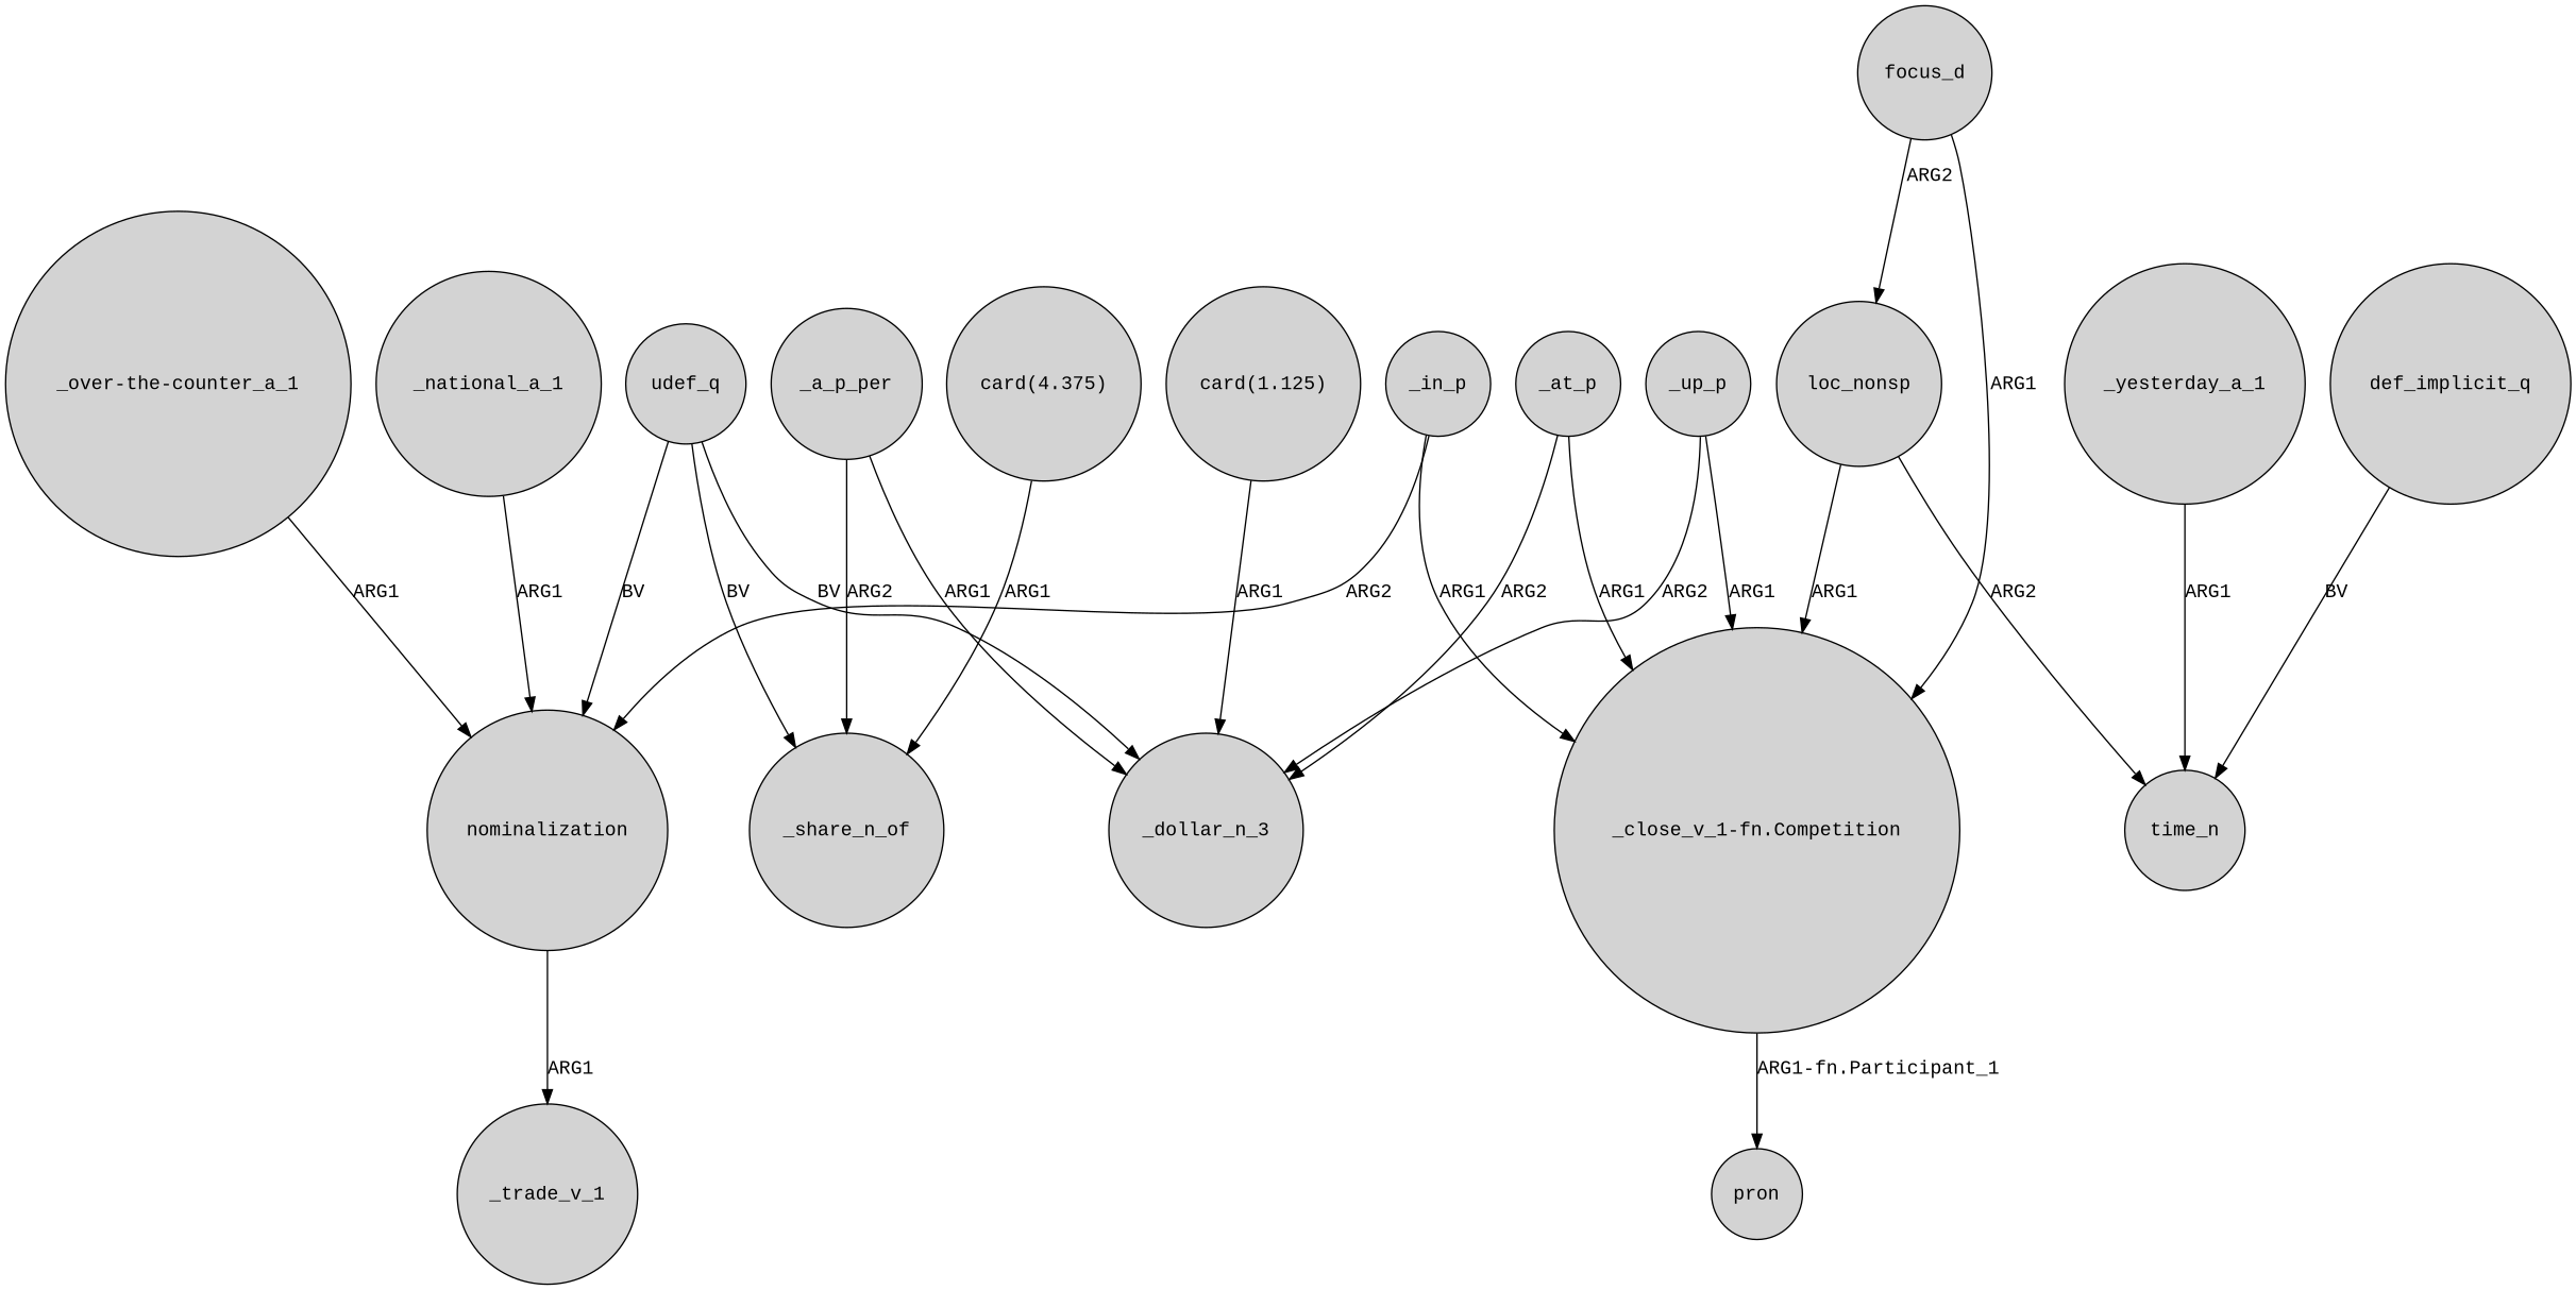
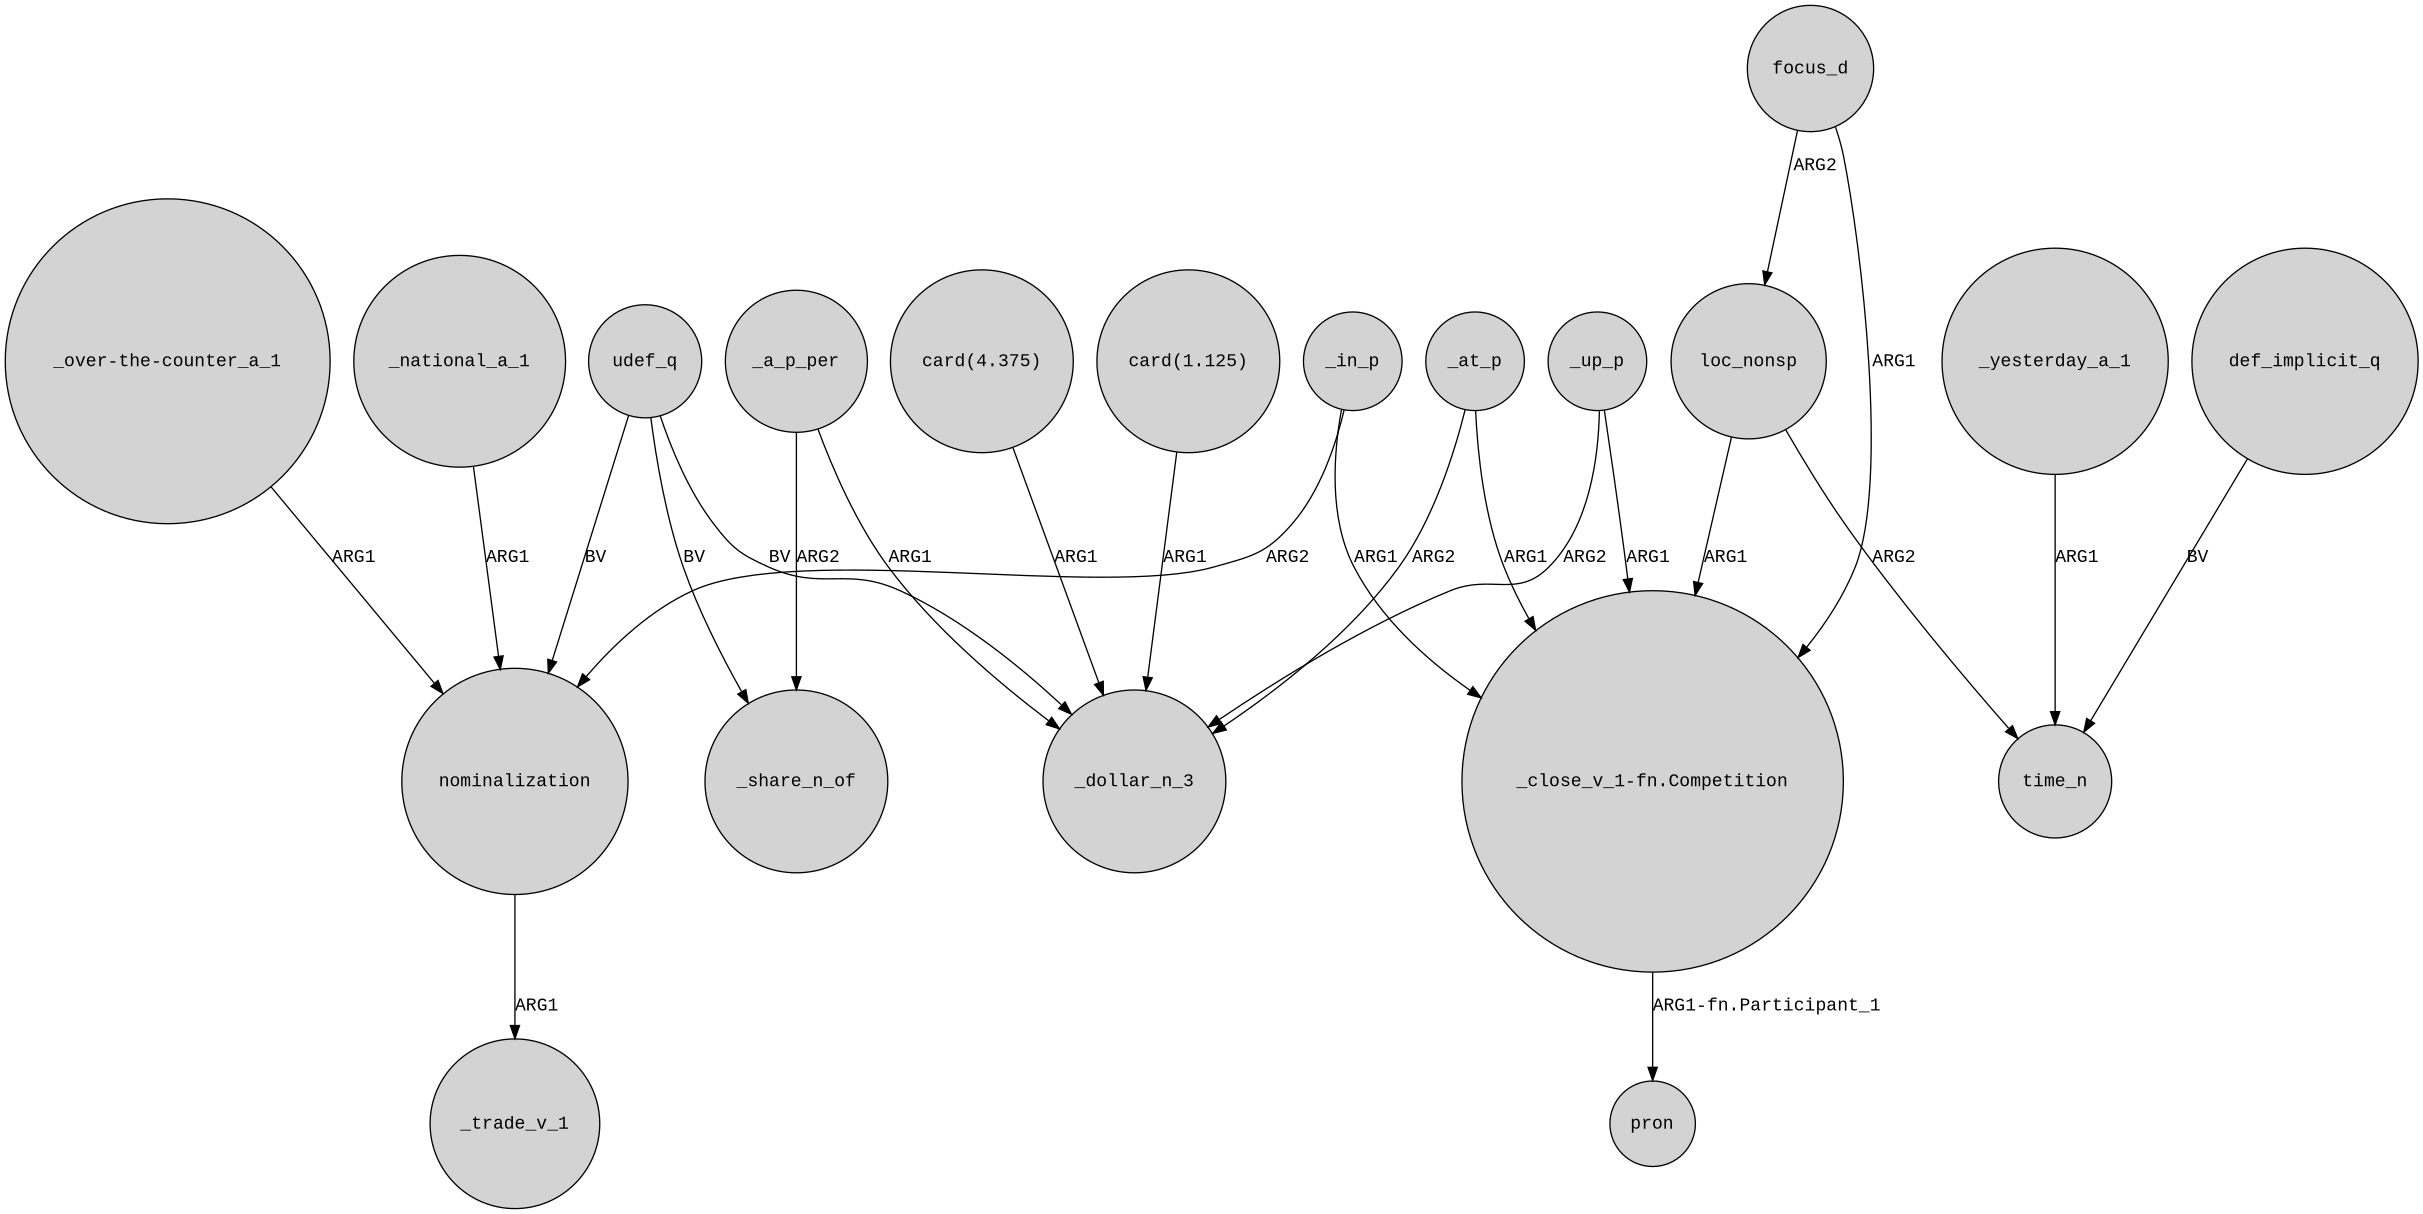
  digraph {
    fontname="Liberation Mono"
    node [fontname="Liberation Mono" shape=circle style=filled]
    edge [fontname="Liberation Mono"]
    loc_nonsp
    "_close_v_1-fn.Competition"
    time_n
    pron
    n5 [label=_dollar_n_3]
    "card(4.375)"
    _at_p
    "card(1.125)"
    "_over-the-counter_a_1"
    nominalization
    _trade_v_1
    _up_p
    udef_q
    _share_n_of
    _yesterday_a_1
    focus_d
    _a_p_per
    _in_p
    _national_a_1
    def_implicit_q
    loc_nonsp -> "_close_v_1-fn.Competition" [label=ARG1]
    loc_nonsp -> time_n [label=ARG2]
    "_close_v_1-fn.Competition" -> pron [label="ARG1-fn.Participant_1"]
-   "card(4.375)" -> _share_n_of [label=ARG1]
+   "card(4.375)" -> n5 [label=ARG1]
    _at_p -> "_close_v_1-fn.Competition" [label=ARG1]
    _at_p -> n5 [label=ARG2]
    "card(1.125)" -> n5 [label=ARG1]
    "_over-the-counter_a_1" -> nominalization [label=ARG1]
    nominalization -> _trade_v_1 [label=ARG1]
    _up_p -> "_close_v_1-fn.Competition" [label=ARG1]
    _up_p -> n5 [label=ARG2]
    udef_q -> n5 [label=BV]
    udef_q -> nominalization [label=BV]
    udef_q -> _share_n_of [label=BV]
    _yesterday_a_1 -> time_n [label=ARG1]
    focus_d -> loc_nonsp [label=ARG2]
    focus_d -> "_close_v_1-fn.Competition" [label=ARG1]
    _a_p_per -> n5 [label=ARG1]
    _a_p_per -> _share_n_of [label=ARG2]
    _in_p -> "_close_v_1-fn.Competition" [label=ARG1]
    _in_p -> nominalization [label=ARG2]
    _national_a_1 -> nominalization [label=ARG1]
    def_implicit_q -> time_n [label=BV]
  }
